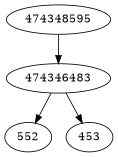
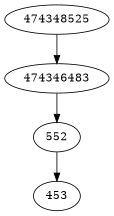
  strict digraph {
-   474348595
+   474348595 [label=474348525]
    474346483
    552
    n4 [label=453]
    474348595 -> 474346483
    474346483 -> 552
-   474346483 -> n4
+   552 -> n4
  }
